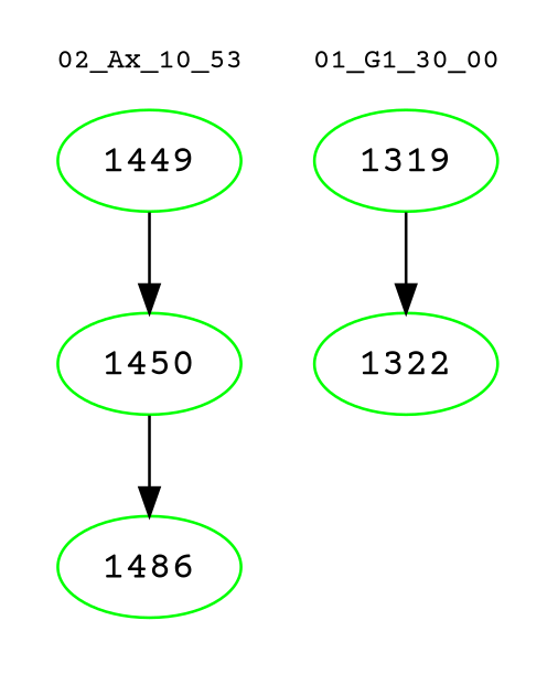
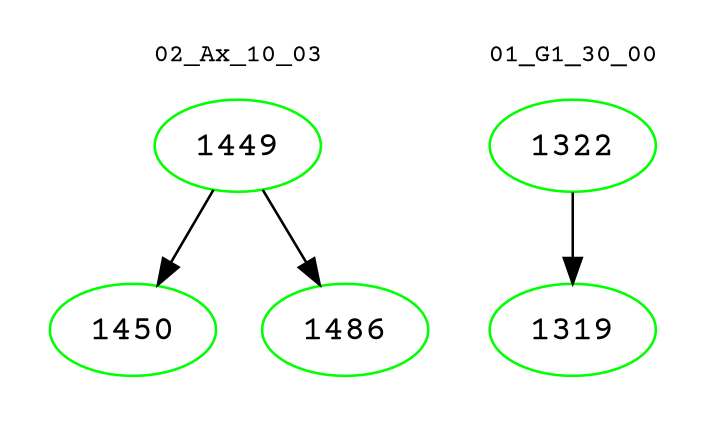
  digraph {
    fontname="Courier Prime"
    node [color=green fontname="Courier Prime"]
    edge [color=black fontname="Courier Prime"]
    n1 [label=1449]
    n2 [label=1450]
    n3 [label=1486]
    n4 [label=1322]
    n5 [label=1319]
    subgraph cluster_1 {
      color=white
      fontsize=10
-     label="02_Ax_10_53"
+     label="02_Ax_10_03"
      n1
      n2
      n3
    }
    subgraph cluster_2 {
      color=white
      fontsize=10
      label="01_G1_30_00"
      n4
      n5
    }
    n1 -> n2
-   n2 -> n3
-   n5 -> n4
+   n1 -> n3
+   n4 -> n5
  }
